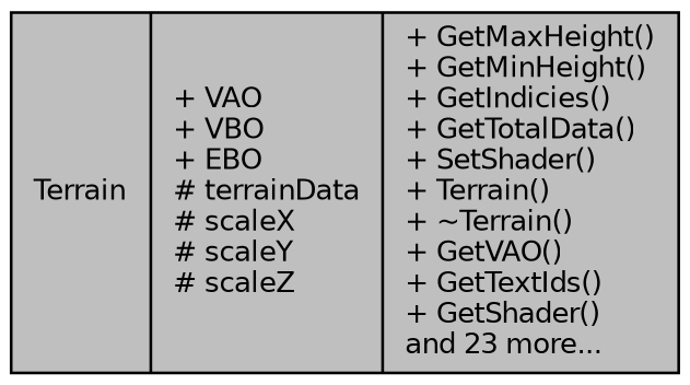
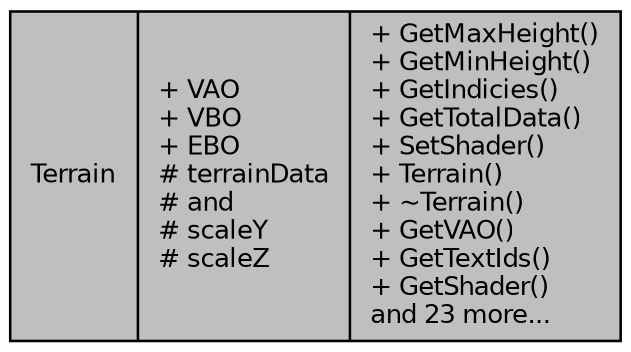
  digraph {
    rankdir=LR
-   n1 [color=black fillcolor=grey75 fontcolor=black fontname=Helvetica fontsize=10 height=0.2 label="{Terrain\n|+ VAO\l+ VBO\l+ EBO\l# terrainData\l# scaleX\l# scaleY\l# scaleZ\l|+ GetMaxHeight()\l+ GetMinHeight()\l+ GetIndicies()\l+ GetTotalData()\l+ SetShader()\l+ Terrain()\l+ ~Terrain()\l+ GetVAO()\l+ GetTextIds()\l+ GetShader()\land 23 more...\l}" shape=record style=filled width=0.4]
+   n1 [color=black fillcolor=grey75 fontcolor=black fontname=Helvetica fontsize=10 height=0.2 label="{Terrain\n|+ VAO\l+ VBO\l+ EBO\l# terrainData\l# and\l# scaleY\l# scaleZ\l|+ GetMaxHeight()\l+ GetMinHeight()\l+ GetIndicies()\l+ GetTotalData()\l+ SetShader()\l+ Terrain()\l+ ~Terrain()\l+ GetVAO()\l+ GetTextIds()\l+ GetShader()\land 23 more...\l}" shape=record style=filled width=0.4]
  }
